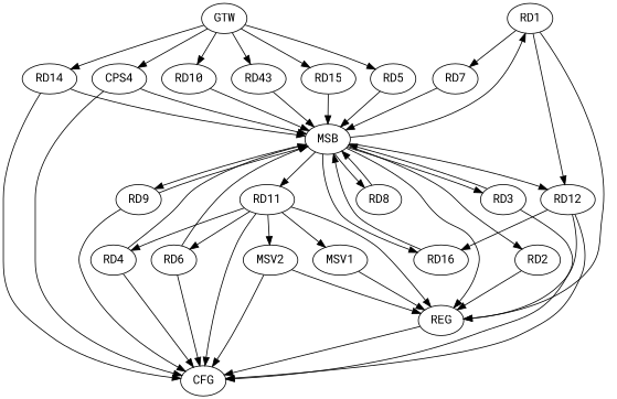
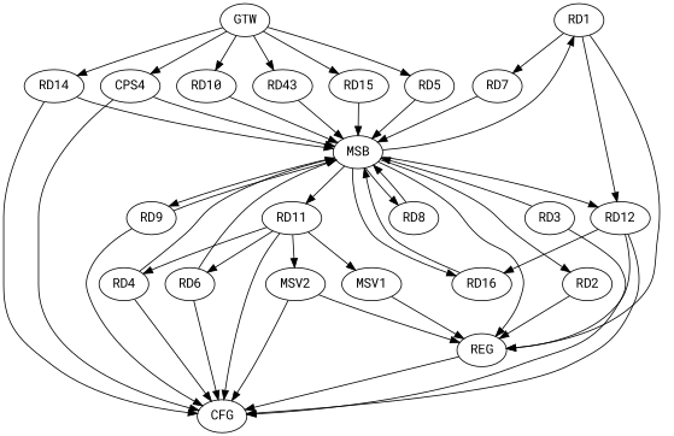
  strict digraph {
    fontname="Roboto Mono"
    node [fontname="Roboto Mono"]
    edge [fontname="Roboto Mono"]
    n1 [label=RD1]
    n2 [label=RD7]
    n3 [label=RD12]
    n4 [label=REG]
    n5 [label=MSB]
    n6 [label=CFG]
    n7 [label=RD16]
    n8 [label=RD2]
    n9 [label=RD3]
    n10 [label=RD8]
    n11 [label=RD9]
    n12 [label=RD11]
    n13 [label=RD4]
    n14 [label=RD5]
    n15 [label=RD6]
    n16 [label=RD10]
    n17 [label=MSV1]
    n18 [label=MSV2]
    n19 [label=RD43]
    n20 [label=RD14]
    n21 [label=RD15]
    n22 [label=CPS4]
    n23 [label=GTW]
    n1 -> n2
    n1 -> n3
    n1 -> n4
    n2 -> n5
    n3 -> n4
    n3 -> n6
    n3 -> n7
    n4 -> n6
    n5 -> n1
    n5 -> n3
    n5 -> n4
    n5 -> n7
    n5 -> n8
-   n5 -> n9
    n5 -> n10
    n5 -> n11
    n5 -> n12
    n7 -> n5
    n8 -> n4
    n9 -> n5
    n9 -> n6
    n10 -> n5
    n11 -> n5
    n11 -> n6
-   n12 -> n4
    n12 -> n6
    n12 -> n13
    n12 -> n15
    n12 -> n17
    n12 -> n18
    n13 -> n5
    n13 -> n6
    n14 -> n5
    n15 -> n5
    n15 -> n6
    n16 -> n5
    n17 -> n4
    n18 -> n4
    n18 -> n6
    n19 -> n5
    n20 -> n5
    n20 -> n6
    n21 -> n5
    n22 -> n5
    n22 -> n6
    n23 -> n14
    n23 -> n16
    n23 -> n19
    n23 -> n20
    n23 -> n21
    n23 -> n22
  }
